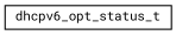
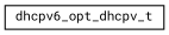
  digraph {
    rankdir=LR
    fontname="Roboto Mono"
-   n1 [color=black fillcolor=white fontname="Roboto Mono" fontsize=10 height=0.2 label=dhcpv6_opt_status_t shape=record style=filled width=0.4]
+   n1 [color=black fillcolor=white fontname="Roboto Mono" fontsize=10 height=0.2 label=dhcpv6_opt_dhcpv_t shape=record style=filled width=0.4]
  }
